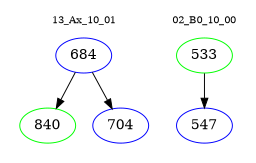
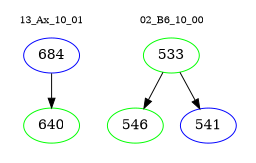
  digraph {
    node [color=blue]
    edge [color=black]
    n1 [label=684]
-   n2 [color=green label=840]
-   n3 [label=704]
+   n2 [color=green label=640]
    n4 [color=green label=533]
-   n6 [label=547]
+   n5 [color=green label=546]
+   n6 [label=541]
    subgraph cluster_1 {
      color=white
      fontsize=10
      label="13_Ax_10_01"
      n1
      n2
-     n3
    }
    subgraph cluster_2 {
      color=white
      fontsize=10
-     label="02_B0_10_00"
+     label="02_B6_10_00"
      n4
+     n5
      n6
    }
    n1 -> n2
-   n1 -> n3
+   n4 -> n5
    n4 -> n6
  }
